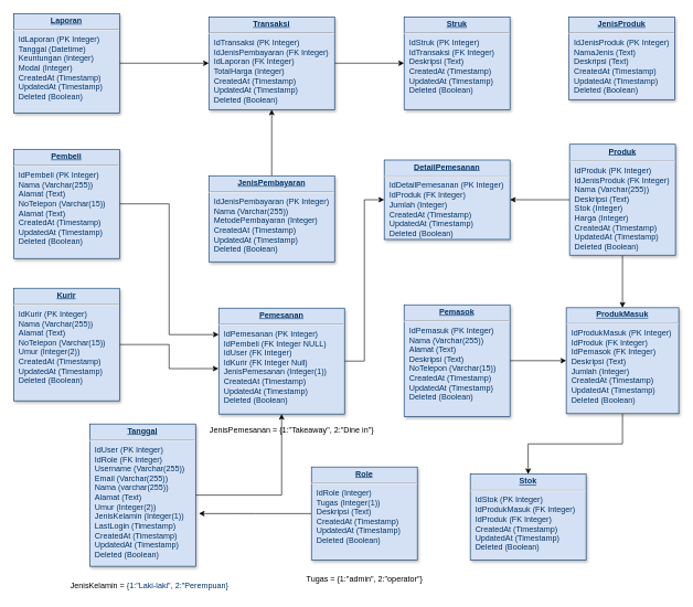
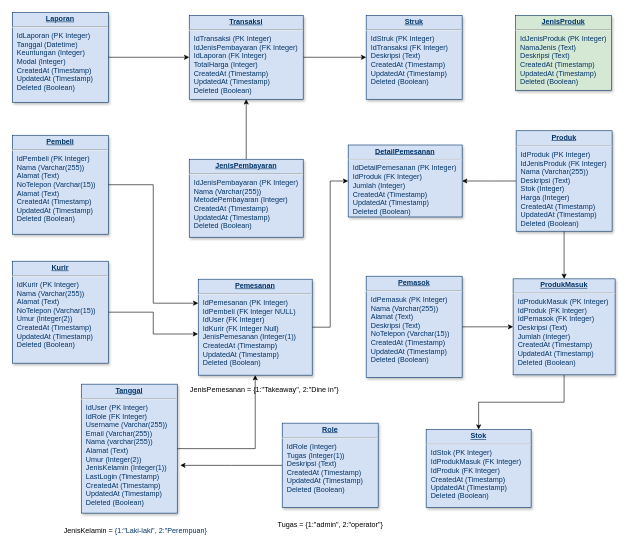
  <mxCell id="0" />
  <mxCell id="1" parent="0" />
  <mxCell id="2" style="edgeStyle=orthogonalEdgeStyle;rounded=0;orthogonalLoop=1;jettySize=auto;html=1;entryX=1;entryY=0.5;entryDx=0;entryDy=0;" edge="1" parent="1" source="4" target="14"><mxGeometry relative="1" as="geometry" /></mxCell>
  <mxCell id="3" style="edgeStyle=orthogonalEdgeStyle;rounded=0;orthogonalLoop=1;jettySize=auto;html=1;entryX=0.5;entryY=0;entryDx=0;entryDy=0;" edge="1" parent="1" source="4" target="11"><mxGeometry relative="1" as="geometry" /></mxCell>
  <mxCell id="4" value="&lt;p style=&quot;margin: 0px ; margin-top: 4px ; text-align: center ; text-decoration: underline&quot;&gt;&lt;strong&gt;Produk&lt;/strong&gt;&lt;/p&gt;&lt;hr&gt;&lt;p style=&quot;margin: 0px ; margin-left: 8px&quot;&gt;IdProduk (PK Integer)&lt;/p&gt;&lt;p style=&quot;margin: 0px ; margin-left: 8px&quot;&gt;IdJenisProduk (FK Integer)&lt;br&gt;&lt;/p&gt;&lt;p style=&quot;margin: 0px ; margin-left: 8px&quot;&gt;Nama (Varchar(255))&lt;/p&gt;&lt;p style=&quot;margin: 0px ; margin-left: 8px&quot;&gt;Deskripsi (Text)&lt;/p&gt;&lt;p style=&quot;margin: 0px ; margin-left: 8px&quot;&gt;Stok (Integer)&lt;/p&gt;&lt;p style=&quot;margin: 0px ; margin-left: 8px&quot;&gt;Harga (Integer)&lt;/p&gt;&lt;p style=&quot;margin: 0px 0px 0px 8px&quot;&gt;CreatedAt (Timestamp)&lt;/p&gt;&lt;p style=&quot;margin: 0px 0px 0px 8px&quot;&gt;UpdatedAt (Timestamp)&lt;/p&gt;&lt;p style=&quot;margin: 0px 0px 0px 8px&quot;&gt;Deleted (Boolean)&lt;/p&gt;" style="verticalAlign=top;align=left;overflow=fill;fontSize=12;fontFamily=Helvetica;html=1;strokeColor=#003366;shadow=1;fillColor=#D4E1F5;fontColor=#003366" parent="1" vertex="1"><mxGeometry x="860" y="217.5" width="160" height="167.5" as="geometry" /></mxCell>
- <mxCell id="5" value="&lt;p style=&quot;margin: 0px ; margin-top: 4px ; text-align: center ; text-decoration: underline&quot;&gt;&lt;strong&gt;JenisProduk&lt;/strong&gt;&lt;/p&gt;&lt;hr&gt;&lt;p style=&quot;margin: 0px ; margin-left: 8px&quot;&gt;IdJenisProduk (PK Integer)&lt;/p&gt;&lt;p style=&quot;margin: 0px ; margin-left: 8px&quot;&gt;NamaJenis (Text)&lt;/p&gt;&lt;p style=&quot;margin: 0px ; margin-left: 8px&quot;&gt;Deskripsi (Text)&lt;/p&gt;&lt;p style=&quot;margin: 0px 0px 0px 8px&quot;&gt;CreatedAt (Timestamp)&lt;/p&gt;&lt;p style=&quot;margin: 0px 0px 0px 8px&quot;&gt;UpdatedAt (Timestamp)&lt;/p&gt;&lt;p style=&quot;margin: 0px 0px 0px 8px&quot;&gt;Deleted (Boolean)&lt;/p&gt;" style="verticalAlign=top;align=left;overflow=fill;fontSize=12;fontFamily=Helvetica;html=1;strokeColor=#003366;shadow=1;fillColor=#D4E1F5;fontColor=#003366" parent="1" vertex="1"><mxGeometry x="859" y="25" width="160" height="125" as="geometry" /></mxCell>
+ <mxCell id="5" value="&lt;p style=&quot;margin: 0px ; margin-top: 4px ; text-align: center ; text-decoration: underline&quot;&gt;&lt;strong&gt;JenisProduk&lt;/strong&gt;&lt;/p&gt;&lt;hr&gt;&lt;p style=&quot;margin: 0px ; margin-left: 8px&quot;&gt;IdJenisProduk (PK Integer)&lt;/p&gt;&lt;p style=&quot;margin: 0px ; margin-left: 8px&quot;&gt;NamaJenis (Text)&lt;/p&gt;&lt;p style=&quot;margin: 0px ; margin-left: 8px&quot;&gt;Deskripsi (Text)&lt;/p&gt;&lt;p style=&quot;margin: 0px 0px 0px 8px&quot;&gt;CreatedAt (Timestamp)&lt;/p&gt;&lt;p style=&quot;margin: 0px 0px 0px 8px&quot;&gt;UpdatedAt (Timestamp)&lt;/p&gt;&lt;p style=&quot;margin: 0px 0px 0px 8px&quot;&gt;Deleted (Boolean)&lt;/p&gt;" style="verticalAlign=top;align=left;overflow=fill;fontSize=12;fontFamily=Helvetica;html=1;strokeColor=#003366;shadow=1;fillColor=#d5e8d4;fontColor=#003366;" parent="1" vertex="1"><mxGeometry x="859" y="25" width="160" height="125" as="geometry" /></mxCell>
  <mxCell id="6" style="edgeStyle=orthogonalEdgeStyle;rounded=0;orthogonalLoop=1;jettySize=auto;html=1;entryX=0;entryY=0.5;entryDx=0;entryDy=0;" edge="1" parent="1" source="7" target="14"><mxGeometry relative="1" as="geometry" /></mxCell>
  <mxCell id="7" value="&lt;p style=&quot;margin: 0px ; margin-top: 4px ; text-align: center ; text-decoration: underline&quot;&gt;&lt;strong&gt;Pemesanan&lt;/strong&gt;&lt;/p&gt;&lt;hr&gt;&lt;p style=&quot;margin: 0px ; margin-left: 8px&quot;&gt;IdPemesanan (PK Integer)&lt;/p&gt;&lt;p style=&quot;margin: 0px ; margin-left: 8px&quot;&gt;IdPembeli (FK Integer NULL)&lt;/p&gt;&lt;p style=&quot;margin: 0px ; margin-left: 8px&quot;&gt;IdUser (FK Integer)&lt;/p&gt;&lt;p style=&quot;margin: 0px ; margin-left: 8px&quot;&gt;IdKurir (FK Integer Null)&lt;/p&gt;&lt;p style=&quot;margin: 0px ; margin-left: 8px&quot;&gt;JenisPemesanan (Integer(1))&lt;/p&gt;&lt;p style=&quot;margin: 0px 0px 0px 8px&quot;&gt;CreatedAt (Timestamp)&lt;/p&gt;&lt;p style=&quot;margin: 0px 0px 0px 8px&quot;&gt;UpdatedAt (Timestamp)&lt;/p&gt;&lt;p style=&quot;margin: 0px 0px 0px 8px&quot;&gt;Deleted (Boolean)&lt;/p&gt;" style="verticalAlign=top;align=left;overflow=fill;fontSize=12;fontFamily=Helvetica;html=1;strokeColor=#003366;shadow=1;fillColor=#D4E1F5;fontColor=#003366" parent="1" vertex="1"><mxGeometry x="330" y="465" width="190" height="160" as="geometry" /></mxCell>
  <mxCell id="8" style="edgeStyle=orthogonalEdgeStyle;rounded=0;orthogonalLoop=1;jettySize=auto;html=1;entryX=0;entryY=0.5;entryDx=0;entryDy=0;" edge="1" parent="1" source="9" target="29"><mxGeometry relative="1" as="geometry" /></mxCell>
  <mxCell id="9" value="&lt;p style=&quot;margin: 0px ; margin-top: 4px ; text-align: center ; text-decoration: underline&quot;&gt;&lt;strong&gt;Laporan&lt;/strong&gt;&lt;/p&gt;&lt;hr&gt;&lt;p style=&quot;margin: 0px ; margin-left: 8px&quot;&gt;IdLaporan (PK Integer)&lt;/p&gt;&lt;p style=&quot;margin: 0px ; margin-left: 8px&quot;&gt;&lt;span&gt;Tanggal (Datetime)&lt;/span&gt;&lt;/p&gt;&lt;p style=&quot;margin: 0px ; margin-left: 8px&quot;&gt;Keuntungan (Integer)&lt;/p&gt;&lt;p style=&quot;margin: 0px ; margin-left: 8px&quot;&gt;Modal (Integer)&lt;/p&gt;&lt;p style=&quot;margin: 0px 0px 0px 8px&quot;&gt;CreatedAt (Timestamp)&lt;/p&gt;&lt;p style=&quot;margin: 0px 0px 0px 8px&quot;&gt;UpdatedAt (Timestamp)&lt;/p&gt;&lt;p style=&quot;margin: 0px 0px 0px 8px&quot;&gt;Deleted (Boolean)&lt;/p&gt;" style="verticalAlign=top;align=left;overflow=fill;fontSize=12;fontFamily=Helvetica;html=1;strokeColor=#003366;shadow=1;fillColor=#D4E1F5;fontColor=#003366" parent="1" vertex="1"><mxGeometry x="20" y="20" width="160" height="150" as="geometry" /></mxCell>
  <mxCell id="10" style="edgeStyle=orthogonalEdgeStyle;rounded=0;orthogonalLoop=1;jettySize=auto;html=1;entryX=0.5;entryY=0;entryDx=0;entryDy=0;" edge="1" parent="1" source="11" target="19"><mxGeometry relative="1" as="geometry" /></mxCell>
  <mxCell id="11" value="&lt;p style=&quot;margin: 0px ; margin-top: 4px ; text-align: center ; text-decoration: underline&quot;&gt;&lt;strong&gt;ProdukMasuk&lt;/strong&gt;&lt;/p&gt;&lt;hr&gt;&lt;p style=&quot;margin: 0px ; margin-left: 8px&quot;&gt;IdProdukMasuk (PK Integer)&lt;/p&gt;&lt;p style=&quot;margin: 0px ; margin-left: 8px&quot;&gt;IdProduk (FK Integer)&lt;/p&gt;&lt;p style=&quot;margin: 0px ; margin-left: 8px&quot;&gt;IdPemasok (FK Integer)&lt;/p&gt;&lt;p style=&quot;margin: 0px ; margin-left: 8px&quot;&gt;Deskripsi (Text)&lt;/p&gt;&lt;p style=&quot;margin: 0px ; margin-left: 8px&quot;&gt;Jumlah (Integer)&lt;/p&gt;&lt;p style=&quot;margin: 0px 0px 0px 8px&quot;&gt;CreatedAt (Timestamp)&lt;/p&gt;&lt;p style=&quot;margin: 0px 0px 0px 8px&quot;&gt;UpdatedAt (Timestamp)&lt;/p&gt;&lt;p style=&quot;margin: 0px 0px 0px 8px&quot;&gt;Deleted (Boolean)&lt;/p&gt;" style="verticalAlign=top;align=left;overflow=fill;fontSize=12;fontFamily=Helvetica;html=1;strokeColor=#003366;shadow=1;fillColor=#D4E1F5;fontColor=#003366" parent="1" vertex="1"><mxGeometry x="855" y="464.42" width="170" height="160" as="geometry" /></mxCell>
  <mxCell id="12" style="edgeStyle=orthogonalEdgeStyle;rounded=0;orthogonalLoop=1;jettySize=auto;html=1;entryX=-0.002;entryY=0.571;entryDx=0;entryDy=0;entryPerimeter=0;" edge="1" parent="1" source="13" target="7"><mxGeometry relative="1" as="geometry" /></mxCell>
  <mxCell id="13" value="&lt;p style=&quot;margin: 0px ; margin-top: 4px ; text-align: center ; text-decoration: underline&quot;&gt;&lt;strong&gt;Kurir&lt;/strong&gt;&lt;/p&gt;&lt;hr&gt;&lt;p style=&quot;margin: 0px ; margin-left: 8px&quot;&gt;IdKurir (PK Integer)&lt;/p&gt;&lt;p style=&quot;margin: 0px ; margin-left: 8px&quot;&gt;Nama (Varchar(255))&lt;/p&gt;&lt;p style=&quot;margin: 0px ; margin-left: 8px&quot;&gt;Alamat (Text)&lt;/p&gt;&lt;p style=&quot;margin: 0px ; margin-left: 8px&quot;&gt;NoTelepon (Varchar(15))&lt;/p&gt;&lt;p style=&quot;margin: 0px ; margin-left: 8px&quot;&gt;Umur (Integer(2))&lt;/p&gt;&lt;p style=&quot;margin: 0px 0px 0px 8px&quot;&gt;CreatedAt (Timestamp)&lt;/p&gt;&lt;p style=&quot;margin: 0px 0px 0px 8px&quot;&gt;UpdatedAt (Timestamp)&lt;/p&gt;&lt;p style=&quot;margin: 0px 0px 0px 8px&quot;&gt;Deleted (Boolean)&lt;/p&gt;" style="verticalAlign=top;align=left;overflow=fill;fontSize=12;fontFamily=Helvetica;html=1;strokeColor=#003366;shadow=1;fillColor=#D4E1F5;fontColor=#003366" parent="1" vertex="1"><mxGeometry x="20" y="435" width="160" height="170" as="geometry" /></mxCell>
  <mxCell id="14" value="&lt;p style=&quot;margin: 0px ; margin-top: 4px ; text-align: center ; text-decoration: underline&quot;&gt;&lt;strong&gt;DetailPemesanan&lt;/strong&gt;&lt;/p&gt;&lt;hr&gt;&lt;p style=&quot;margin: 0px ; margin-left: 8px&quot;&gt;IdDetailPemesanan (PK Integer)&lt;br&gt;IdProduk (FK Integer)&lt;/p&gt;&lt;p style=&quot;margin: 0px ; margin-left: 8px&quot;&gt;Jumlah (Integer)&lt;/p&gt;&lt;p style=&quot;margin: 0px 0px 0px 8px&quot;&gt;CreatedAt (Timestamp)&lt;/p&gt;&lt;p style=&quot;margin: 0px 0px 0px 8px&quot;&gt;UpdatedAt (Timestamp)&lt;/p&gt;&lt;p style=&quot;margin: 0px 0px 0px 8px&quot;&gt;Deleted (Boolean)&lt;/p&gt;" style="verticalAlign=top;align=left;overflow=fill;fontSize=12;fontFamily=Helvetica;html=1;strokeColor=#003366;shadow=1;fillColor=#D4E1F5;fontColor=#003366" parent="1" vertex="1"><mxGeometry x="580" y="241.25" width="190" height="120" as="geometry" /></mxCell>
  <mxCell id="15" style="edgeStyle=orthogonalEdgeStyle;rounded=0;orthogonalLoop=1;jettySize=auto;html=1;" edge="1" parent="1" source="16" target="11"><mxGeometry relative="1" as="geometry" /></mxCell>
  <mxCell id="16" value="&lt;p style=&quot;margin: 0px ; margin-top: 4px ; text-align: center ; text-decoration: underline&quot;&gt;&lt;b&gt;Pemasok&lt;/b&gt;&lt;/p&gt;&lt;hr&gt;&lt;p style=&quot;margin: 0px ; margin-left: 8px&quot;&gt;IdPemasuk (PK Integer)&lt;/p&gt;&lt;p style=&quot;margin: 0px ; margin-left: 8px&quot;&gt;Nama (Varchar(255))&lt;/p&gt;&lt;p style=&quot;margin: 0px ; margin-left: 8px&quot;&gt;Alamat (Text)&lt;/p&gt;&lt;p style=&quot;margin: 0px ; margin-left: 8px&quot;&gt;Deskripsi (Text)&lt;/p&gt;&lt;p style=&quot;margin: 0px ; margin-left: 8px&quot;&gt;NoTelepon (Varchar(15))&lt;/p&gt;&lt;p style=&quot;margin: 0px 0px 0px 8px&quot;&gt;CreatedAt (Timestamp)&lt;/p&gt;&lt;p style=&quot;margin: 0px 0px 0px 8px&quot;&gt;UpdatedAt (Timestamp)&lt;/p&gt;&lt;p style=&quot;margin: 0px 0px 0px 8px&quot;&gt;Deleted (Boolean)&lt;/p&gt;" style="verticalAlign=top;align=left;overflow=fill;fontSize=12;fontFamily=Helvetica;html=1;strokeColor=#003366;shadow=1;fillColor=#D4E1F5;fontColor=#003366" parent="1" vertex="1"><mxGeometry x="610" y="460" width="160" height="168.84" as="geometry" /></mxCell>
  <mxCell id="17" style="edgeStyle=orthogonalEdgeStyle;rounded=0;orthogonalLoop=1;jettySize=auto;html=1;entryX=0;entryY=0.25;entryDx=0;entryDy=0;" edge="1" parent="1" source="18" target="7"><mxGeometry relative="1" as="geometry" /></mxCell>
  <mxCell id="18" value="&lt;p style=&quot;margin: 0px ; margin-top: 4px ; text-align: center ; text-decoration: underline&quot;&gt;&lt;b&gt;Pembeli&lt;/b&gt;&lt;/p&gt;&lt;hr&gt;&lt;p style=&quot;margin: 0px ; margin-left: 8px&quot;&gt;IdPembeli (PK Integer)&lt;/p&gt;&lt;p style=&quot;margin: 0px ; margin-left: 8px&quot;&gt;Nama (Varchar(255))&lt;/p&gt;&lt;p style=&quot;margin: 0px ; margin-left: 8px&quot;&gt;Alamat (Text)&lt;/p&gt;&lt;p style=&quot;margin: 0px ; margin-left: 8px&quot;&gt;&lt;span&gt;NoTelepon (Varchar(15))&lt;/span&gt;&lt;br&gt;&lt;/p&gt;&lt;p style=&quot;margin: 0px ; margin-left: 8px&quot;&gt;&lt;span&gt;Alamat (Text)&lt;/span&gt;&lt;/p&gt;&lt;p style=&quot;margin: 0px 0px 0px 8px&quot;&gt;CreatedAt (Timestamp)&lt;/p&gt;&lt;p style=&quot;margin: 0px 0px 0px 8px&quot;&gt;UpdatedAt (Timestamp)&lt;/p&gt;&lt;p style=&quot;margin: 0px 0px 0px 8px&quot;&gt;Deleted (Boolean)&lt;/p&gt;" style="verticalAlign=top;align=left;overflow=fill;fontSize=12;fontFamily=Helvetica;html=1;strokeColor=#003366;shadow=1;fillColor=#D4E1F5;fontColor=#003366" parent="1" vertex="1"><mxGeometry x="20" y="225" width="160" height="165" as="geometry" /></mxCell>
  <mxCell id="19" value="&lt;p style=&quot;margin: 0px ; margin-top: 4px ; text-align: center ; text-decoration: underline&quot;&gt;&lt;strong&gt;Stok&lt;/strong&gt;&lt;/p&gt;&lt;hr&gt;&lt;p style=&quot;margin: 0px 0px 0px 8px&quot;&gt;IdStok (PK Integer)&lt;/p&gt;&lt;p style=&quot;margin: 0px 0px 0px 8px&quot;&gt;IdProdukMasuk (FK Integer)&lt;/p&gt;&lt;p style=&quot;margin: 0px 0px 0px 8px&quot;&gt;IdProduk (FK Integer)&lt;/p&gt;&lt;p style=&quot;margin: 0px 0px 0px 8px&quot;&gt;CreatedAt (Timestamp)&lt;/p&gt;&lt;p style=&quot;margin: 0px 0px 0px 8px&quot;&gt;UpdatedAt (Timestamp)&lt;/p&gt;&lt;p style=&quot;margin: 0px 0px 0px 8px&quot;&gt;Deleted (Boolean)&lt;/p&gt;" style="verticalAlign=top;align=left;overflow=fill;fontSize=12;fontFamily=Helvetica;html=1;strokeColor=#003366;shadow=1;fillColor=#D4E1F5;fontColor=#003366" parent="1" vertex="1"><mxGeometry x="710" y="715.76" width="175" height="130" as="geometry" /></mxCell>
  <mxCell id="20" value="&lt;p style=&quot;margin: 0px ; margin-top: 4px ; text-align: center ; text-decoration: underline&quot;&gt;&lt;strong&gt;Struk&lt;/strong&gt;&lt;/p&gt;&lt;hr&gt;&lt;p style=&quot;margin: 0px ; margin-left: 8px&quot;&gt;IdStruk (PK Integer)&lt;/p&gt;&lt;p style=&quot;margin: 0px ; margin-left: 8px&quot;&gt;IdTransaksi (FK Integer)&lt;/p&gt;&lt;p style=&quot;margin: 0px ; margin-left: 8px&quot;&gt;Deskripsi (Text)&lt;/p&gt;&lt;p style=&quot;margin: 0px 0px 0px 8px&quot;&gt;CreatedAt (Timestamp)&lt;/p&gt;&lt;p style=&quot;margin: 0px 0px 0px 8px&quot;&gt;UpdatedAt (Timestamp)&lt;/p&gt;&lt;p style=&quot;margin: 0px 0px 0px 8px&quot;&gt;Deleted (Boolean)&lt;/p&gt;" style="verticalAlign=top;align=left;overflow=fill;fontSize=12;fontFamily=Helvetica;html=1;strokeColor=#003366;shadow=1;fillColor=#D4E1F5;fontColor=#003366" parent="1" vertex="1"><mxGeometry x="610" y="25" width="160" height="140" as="geometry" /></mxCell>
  <mxCell id="21" style="edgeStyle=orthogonalEdgeStyle;rounded=0;orthogonalLoop=1;jettySize=auto;html=1;" edge="1" parent="1" source="22" target="7"><mxGeometry relative="1" as="geometry" /></mxCell>
  <mxCell id="22" value="&lt;p style=&quot;margin: 0px ; margin-top: 4px ; text-align: center ; text-decoration: underline&quot;&gt;&lt;strong&gt;Tanggal&lt;/strong&gt;&lt;/p&gt;&lt;hr&gt;&lt;p style=&quot;margin: 0px ; margin-left: 8px&quot;&gt;IdUser (PK Integer)&lt;/p&gt;&lt;p style=&quot;margin: 0px ; margin-left: 8px&quot;&gt;IdRole (FK Integer)&lt;br&gt;&lt;/p&gt;&lt;p style=&quot;margin: 0px ; margin-left: 8px&quot;&gt;Username (Varchar(255))&lt;/p&gt;&lt;p style=&quot;margin: 0px ; margin-left: 8px&quot;&gt;Email (Varchar(255))&lt;/p&gt;&lt;p style=&quot;margin: 0px ; margin-left: 8px&quot;&gt;Nama (varchar(255))&lt;/p&gt;&lt;p style=&quot;margin: 0px ; margin-left: 8px&quot;&gt;Alamat (Text)&lt;/p&gt;&lt;p style=&quot;margin: 0px ; margin-left: 8px&quot;&gt;Umur (Integer(2))&lt;/p&gt;&lt;p style=&quot;margin: 0px ; margin-left: 8px&quot;&gt;JenisKelamin (Integer(1))&amp;nbsp;&lt;/p&gt;&lt;p style=&quot;margin: 0px ; margin-left: 8px&quot;&gt;LastLogin (Timestamp)&lt;/p&gt;&lt;p style=&quot;margin: 0px ; margin-left: 8px&quot;&gt;CreatedAt (Timestamp)&lt;/p&gt;&lt;p style=&quot;margin: 0px ; margin-left: 8px&quot;&gt;UpdatedAt (Timestamp)&lt;/p&gt;&lt;p style=&quot;margin: 0px ; margin-left: 8px&quot;&gt;Deleted (Boolean)&lt;/p&gt;" style="verticalAlign=top;align=left;overflow=fill;fontSize=12;fontFamily=Helvetica;html=1;strokeColor=#003366;shadow=1;fillColor=#D4E1F5;fontColor=#003366" parent="1" vertex="1"><mxGeometry x="135" y="640" width="160" height="215" as="geometry" /></mxCell>
  <mxCell id="23" style="edgeStyle=orthogonalEdgeStyle;rounded=0;orthogonalLoop=1;jettySize=auto;html=1;" edge="1" parent="1" source="24"><mxGeometry relative="1" as="geometry"><mxPoint x="300" y="775.38" as="targetPoint" /></mxGeometry></mxCell>
  <mxCell id="24" value="&lt;p style=&quot;margin: 0px ; margin-top: 4px ; text-align: center ; text-decoration: underline&quot;&gt;&lt;strong&gt;Role&lt;/strong&gt;&lt;/p&gt;&lt;hr&gt;&lt;p style=&quot;margin: 0px ; margin-left: 8px&quot;&gt;IdRole (Integer)&lt;/p&gt;&lt;p style=&quot;margin: 0px ; margin-left: 8px&quot;&gt;Tugas (Integer(1))&lt;/p&gt;&lt;p style=&quot;margin: 0px ; margin-left: 8px&quot;&gt;Deskripsi (Text)&lt;/p&gt;&lt;p style=&quot;margin: 0px 0px 0px 8px&quot;&gt;CreatedAt (Timestamp)&lt;/p&gt;&lt;p style=&quot;margin: 0px 0px 0px 8px&quot;&gt;UpdatedAt (Timestamp)&lt;/p&gt;&lt;p style=&quot;margin: 0px ; margin-left: 8px&quot;&gt;&lt;span&gt;Deleted (Boolean)&lt;/span&gt;&amp;nbsp;&lt;/p&gt;&lt;p style=&quot;margin: 0px ; margin-left: 8px&quot;&gt;&lt;br&gt;&lt;/p&gt;" style="verticalAlign=top;align=left;overflow=fill;fontSize=12;fontFamily=Helvetica;html=1;strokeColor=#003366;shadow=1;fillColor=#D4E1F5;fontColor=#003366" parent="1" vertex="1"><mxGeometry x="470" y="705" width="160" height="140.76" as="geometry" /></mxCell>
  <mxCell id="25" value="JenisKelamin =&amp;nbsp;&lt;span style=&quot;color: rgb(0 , 51 , 102) ; text-align: left&quot;&gt;{1:&quot;Laki-laki&quot;, 2:&quot;Perempuan}&lt;/span&gt;" style="text;html=1;align=center;verticalAlign=middle;resizable=0;points=[];autosize=1;strokeColor=none;" vertex="1" parent="1"><mxGeometry x="100" y="875" width="250" height="20" as="geometry" /></mxCell>
  <mxCell id="26" value="Tugas = {1:&quot;admin&quot;, 2:&quot;operator&quot;}" style="text;html=1;align=center;verticalAlign=middle;resizable=0;points=[];autosize=1;strokeColor=none;" vertex="1" parent="1"><mxGeometry x="455" y="865" width="190" height="20" as="geometry" /></mxCell>
  <mxCell id="27" value="JenisPemesanan = {1:&quot;Takeaway&quot;, 2:&quot;Dine in&quot;}" style="text;html=1;align=center;verticalAlign=middle;resizable=0;points=[];autosize=1;strokeColor=none;" vertex="1" parent="1"><mxGeometry x="310" y="640" width="260" height="20" as="geometry" /></mxCell>
  <mxCell id="28" style="edgeStyle=orthogonalEdgeStyle;rounded=0;orthogonalLoop=1;jettySize=auto;html=1;entryX=0;entryY=0.5;entryDx=0;entryDy=0;" edge="1" parent="1" source="29" target="20"><mxGeometry relative="1" as="geometry" /></mxCell>
  <mxCell id="29" value="&lt;p style=&quot;margin: 0px ; margin-top: 4px ; text-align: center ; text-decoration: underline&quot;&gt;&lt;strong&gt;Transaksi&lt;/strong&gt;&lt;/p&gt;&lt;hr&gt;&lt;p style=&quot;margin: 0px ; margin-left: 8px&quot;&gt;IdTransaksi (PK Integer)&lt;/p&gt;&lt;p style=&quot;margin: 0px ; margin-left: 8px&quot;&gt;IdJenisPembayaran (FK Integer)&lt;br&gt;&lt;/p&gt;&lt;p style=&quot;margin: 0px ; margin-left: 8px&quot;&gt;IdLaporan (FK Integer)&lt;/p&gt;&lt;p style=&quot;margin: 0px ; margin-left: 8px&quot;&gt;TotalHarga (Integer)&lt;/p&gt;&lt;p style=&quot;margin: 0px 0px 0px 8px&quot;&gt;CreatedAt (Timestamp)&lt;/p&gt;&lt;p style=&quot;margin: 0px 0px 0px 8px&quot;&gt;UpdatedAt (Timestamp)&lt;/p&gt;&lt;p style=&quot;margin: 0px 0px 0px 8px&quot;&gt;Deleted (Boolean)&lt;/p&gt;" style="verticalAlign=top;align=left;overflow=fill;fontSize=12;fontFamily=Helvetica;html=1;strokeColor=#003366;shadow=1;fillColor=#D4E1F5;fontColor=#003366" vertex="1" parent="1"><mxGeometry x="315" y="25" width="190" height="140" as="geometry" /></mxCell>
  <mxCell id="30" style="edgeStyle=orthogonalEdgeStyle;rounded=0;orthogonalLoop=1;jettySize=auto;html=1;entryX=0.5;entryY=1;entryDx=0;entryDy=0;" edge="1" parent="1" source="31" target="29"><mxGeometry relative="1" as="geometry" /></mxCell>
  <mxCell id="31" value="&lt;p style=&quot;margin: 0px ; margin-top: 4px ; text-align: center ; text-decoration: underline&quot;&gt;&lt;strong&gt;JenisPembayaran&lt;/strong&gt;&lt;/p&gt;&lt;hr&gt;&lt;p style=&quot;margin: 0px ; margin-left: 8px&quot;&gt;IdJenisPembayaran (PK Integer)&lt;/p&gt;&lt;p style=&quot;margin: 0px ; margin-left: 8px&quot;&gt;Nama (Varchar(255))&lt;/p&gt;&lt;p style=&quot;margin: 0px ; margin-left: 8px&quot;&gt;MetodePembayaran (Integer)&lt;/p&gt;&lt;p style=&quot;margin: 0px 0px 0px 8px&quot;&gt;CreatedAt (Timestamp)&lt;/p&gt;&lt;p style=&quot;margin: 0px 0px 0px 8px&quot;&gt;UpdatedAt (Timestamp)&lt;/p&gt;&lt;p style=&quot;margin: 0px 0px 0px 8px&quot;&gt;Deleted (Boolean)&lt;/p&gt;" style="verticalAlign=top;align=left;overflow=fill;fontSize=12;fontFamily=Helvetica;html=1;strokeColor=#003366;shadow=1;fillColor=#D4E1F5;fontColor=#003366" vertex="1" parent="1"><mxGeometry x="315" y="265" width="190" height="130" as="geometry" /></mxCell>
